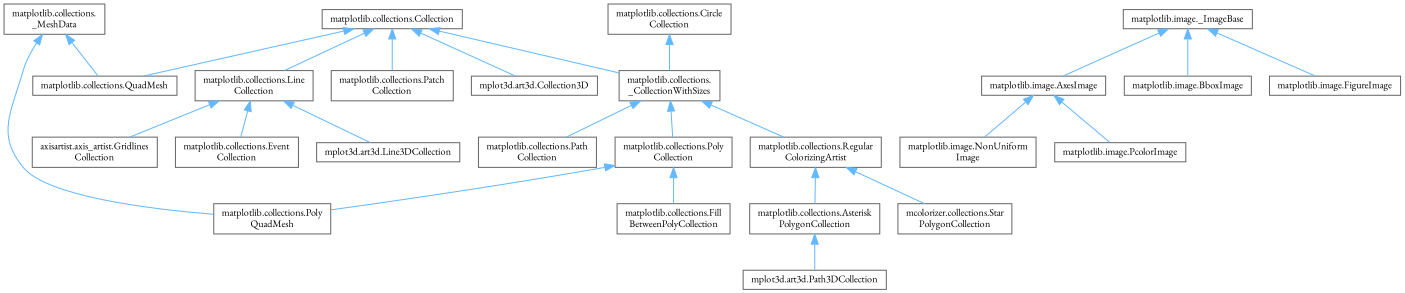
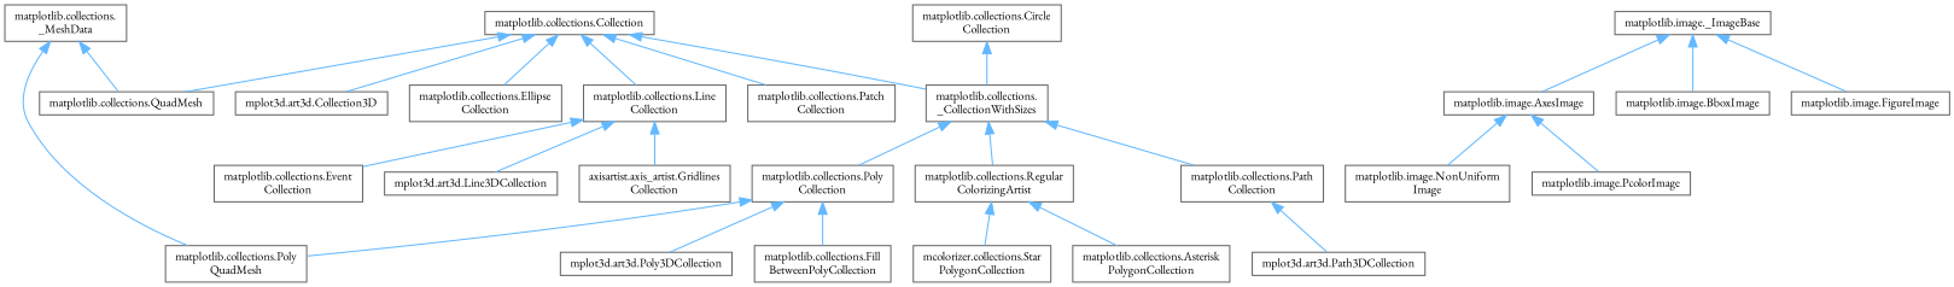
  digraph {
    fontname="EB Garamond"
    rankdir=TB
    node [color=grey40 fillcolor=white fontname="EB Garamond" fontsize=10 shape=box style=filled]
    edge [color=steelblue1 dir=back fontname="EB Garamond" fontsize=10 labelfontname=Helvetica labelfontsize=10 style=solid]
    n1 [height=0.2 label="matplotlib.collections.\l_MeshData" width=0.4]
    n2 [height=0.2 label="matplotlib.collections.Poly\lQuadMesh" width=0.4]
    n3 [height=0.2 label="matplotlib.collections.QuadMesh" width=0.4]
    n4 [height=0.2 label="matplotlib.collections.Collection" width=0.4]
+   n5 [height=0.2 label="matplotlib.collections.Ellipse\lCollection" width=0.4]
    n6 [height=0.2 label="matplotlib.collections.Line\lCollection" width=0.4]
    n7 [height=0.2 label="matplotlib.collections.Patch\lCollection" width=0.4]
    n8 [height=0.2 label="matplotlib.collections.\l_CollectionWithSizes" width=0.4]
    n9 [height=0.2 label="mplot3d.art3d.Collection3D" width=0.4]
    n10 [height=0.2 label="matplotlib.image._ImageBase" width=0.4]
    n11 [height=0.2 label="matplotlib.image.AxesImage" width=0.4]
    n12 [height=0.2 label="matplotlib.image.BboxImage" width=0.4]
    n13 [height=0.2 label="matplotlib.image.FigureImage" width=0.4]
    n14 [height=0.2 label="axisartist.axis_artist.Gridlines\lCollection" width=0.4]
    n15 [height=0.2 label="matplotlib.collections.Event\lCollection" width=0.4]
    n16 [height=0.2 label="mplot3d.art3d.Line3DCollection" width=0.4]
    n17 [height=0.2 label="matplotlib.collections.Path\lCollection" width=0.4]
    n18 [height=0.2 label="matplotlib.collections.Poly\lCollection" width=0.4]
    n19 [height=0.2 label="matplotlib.collections.Regular\lColorizingArtist" width=0.4]
    n20 [height=0.2 label="matplotlib.collections.Circle\lCollection" width=0.4]
    n21 [height=0.2 label="mplot3d.art3d.Path3DCollection" width=0.4]
    n22 [height=0.2 label="matplotlib.collections.Fill\lBetweenPolyCollection" width=0.4]
+   n23 [height=0.2 label="mplot3d.art3d.Poly3DCollection" width=0.4]
    n24 [height=0.2 label="matplotlib.collections.Asterisk\lPolygonCollection" width=0.4]
    n25 [height=0.2 label="mcolorizer.collections.Star\lPolygonCollection" width=0.4]
    n26 [height=0.2 label="matplotlib.image.NonUniform\lImage" width=0.4]
    n27 [height=0.2 label="matplotlib.image.PcolorImage" width=0.4]
    n1 -> n2
    n1 -> n3
    n4 -> n3
+   n4 -> n5
    n4 -> n6
    n4 -> n7
    n4 -> n8
    n4 -> n9
    n6 -> n14
    n6 -> n15
    n6 -> n16
    n8 -> n17
    n8 -> n18
    n8 -> n19
    n10 -> n11
    n10 -> n12
    n10 -> n13
    n11 -> n26
    n11 -> n27
-   n24 -> n21
+   n17 -> n21
    n18 -> n2
    n18 -> n22
+   n18 -> n23
    n19 -> n24
    n19 -> n25
    n20 -> n8
  }
